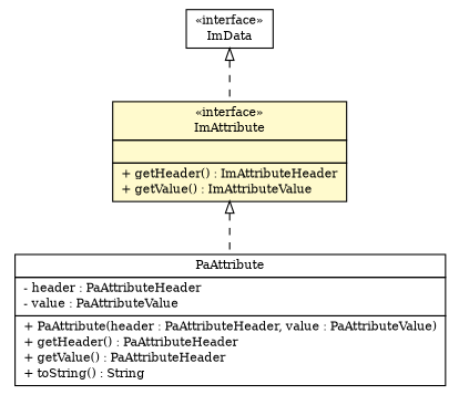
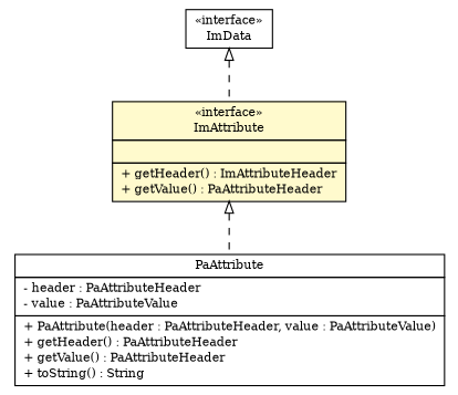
  digraph {
    fontname="DejaVu Serif"
    nodesep=0.25
    ranksep=0.5
    node [fontcolor=black fontname="DejaVu Serif" fontsize=10.0 shape=plaintext]
    edge [arrowtail=empty dir=back fontname="DejaVu Serif" fontsize=10 headport=p labelfontname=Helvetica labelfontsize=10 style=dashed tailport=p]
-   n1 [label=<<table title="de.hsbremen.tc.tnc.message.m.attribute.ImAttribute" border="0" cellborder="1" cellspacing="0" cellpadding="2" port="p" bgcolor="lemonChiffon" href="./ImAttribute.html"> 		<tr><td><table border="0" cellspacing="0" cellpadding="1"> <tr><td align="center" balign="center"> &#171;interface&#187; </td></tr> <tr><td align="center" balign="center"> ImAttribute </td></tr> 		</table></td></tr> 		<tr><td><table border="0" cellspacing="0" cellpadding="1"> <tr><td align="left" balign="left">  </td></tr> 		</table></td></tr> 		<tr><td><table border="0" cellspacing="0" cellpadding="1"> <tr><td align="left" balign="left"> + getHeader() : ImAttributeHeader </td></tr> <tr><td align="left" balign="left"> + getValue() : ImAttributeValue </td></tr> 		</table></td></tr> 		</table>>]
+   n1 [label=<<table title="de.hsbremen.tc.tnc.message.m.attribute.ImAttribute" border="0" cellborder="1" cellspacing="0" cellpadding="2" port="p" bgcolor="lemonChiffon" href="./ImAttribute.html"> 		<tr><td><table border="0" cellspacing="0" cellpadding="1"> <tr><td align="center" balign="center"> &#171;interface&#187; </td></tr> <tr><td align="center" balign="center"> ImAttribute </td></tr> 		</table></td></tr> 		<tr><td><table border="0" cellspacing="0" cellpadding="1"> <tr><td align="left" balign="left">  </td></tr> 		</table></td></tr> 		<tr><td><table border="0" cellspacing="0" cellpadding="1"> <tr><td align="left" balign="left"> + getHeader() : ImAttributeHeader </td></tr> <tr><td align="left" balign="left"> + getValue() : PaAttributeHeader </td></tr> 		</table></td></tr> 		</table>>]
    n2 [label=<<table title="org.ietf.nea.pa.attribute.PaAttribute" border="0" cellborder="1" cellspacing="0" cellpadding="2" port="p" href="../../../../../../../org/ietf/nea/pa/attribute/PaAttribute.html"> 		<tr><td><table border="0" cellspacing="0" cellpadding="1"> <tr><td align="center" balign="center"> PaAttribute </td></tr> 		</table></td></tr> 		<tr><td><table border="0" cellspacing="0" cellpadding="1"> <tr><td align="left" balign="left"> - header : PaAttributeHeader </td></tr> <tr><td align="left" balign="left"> - value : PaAttributeValue </td></tr> 		</table></td></tr> 		<tr><td><table border="0" cellspacing="0" cellpadding="1"> <tr><td align="left" balign="left"> + PaAttribute(header : PaAttributeHeader, value : PaAttributeValue) </td></tr> <tr><td align="left" balign="left"> + getHeader() : PaAttributeHeader </td></tr> <tr><td align="left" balign="left"> + getValue() : PaAttributeHeader </td></tr> <tr><td align="left" balign="left"> + toString() : String </td></tr> 		</table></td></tr> 		</table>>]
    n3 [label=<<table title="de.hsbremen.tc.tnc.message.m.ImData" border="0" cellborder="1" cellspacing="0" cellpadding="2" port="p" href="../ImData.html"> 		<tr><td><table border="0" cellspacing="0" cellpadding="1"> <tr><td align="center" balign="center"> &#171;interface&#187; </td></tr> <tr><td align="center" balign="center"> ImData </td></tr> 		</table></td></tr> 		</table>>]
    n1 -> n2
    n3 -> n1
  }
